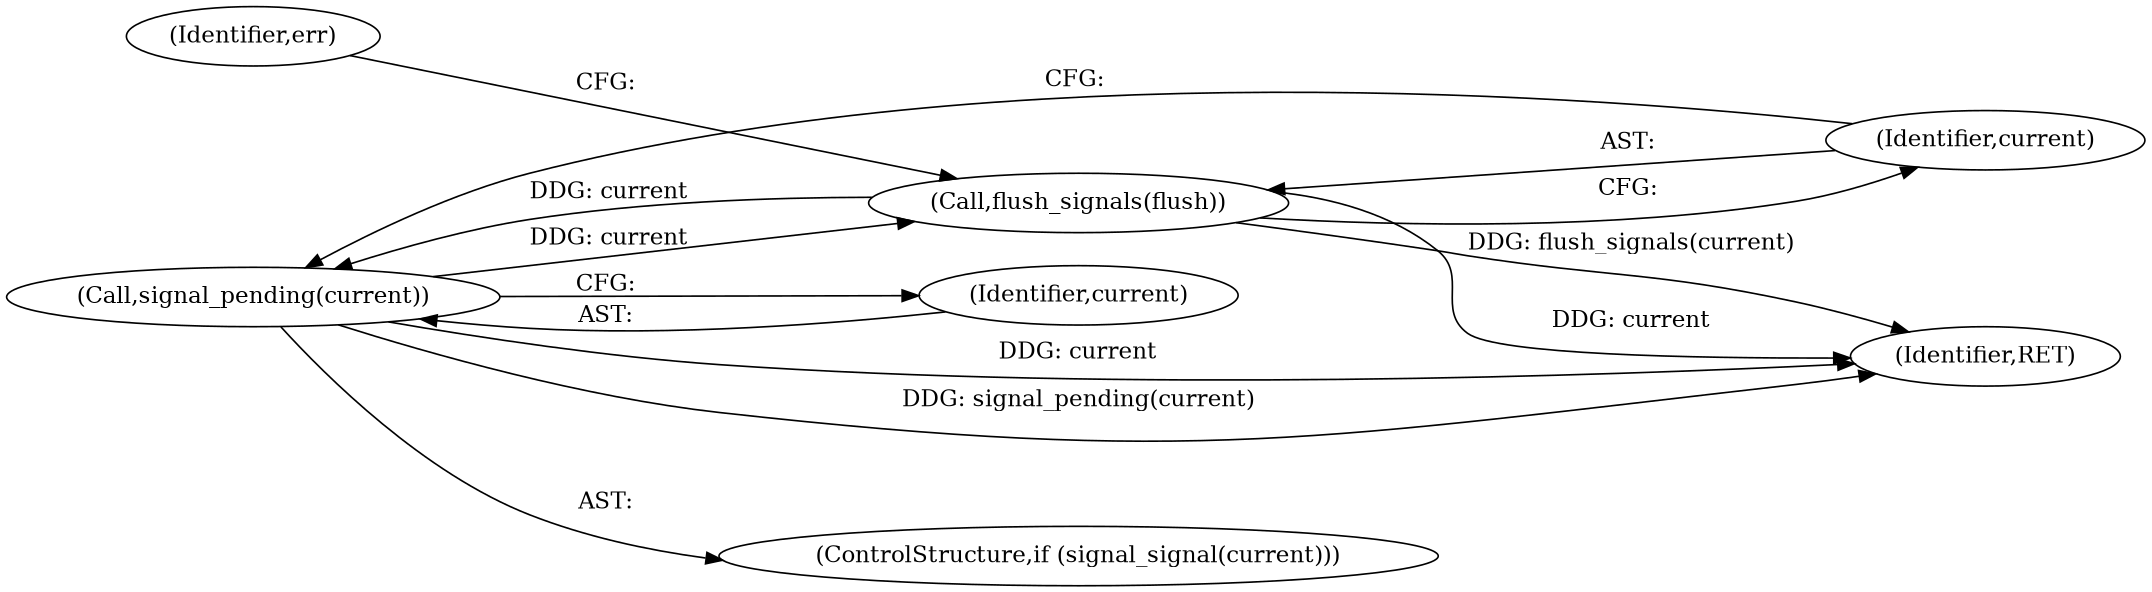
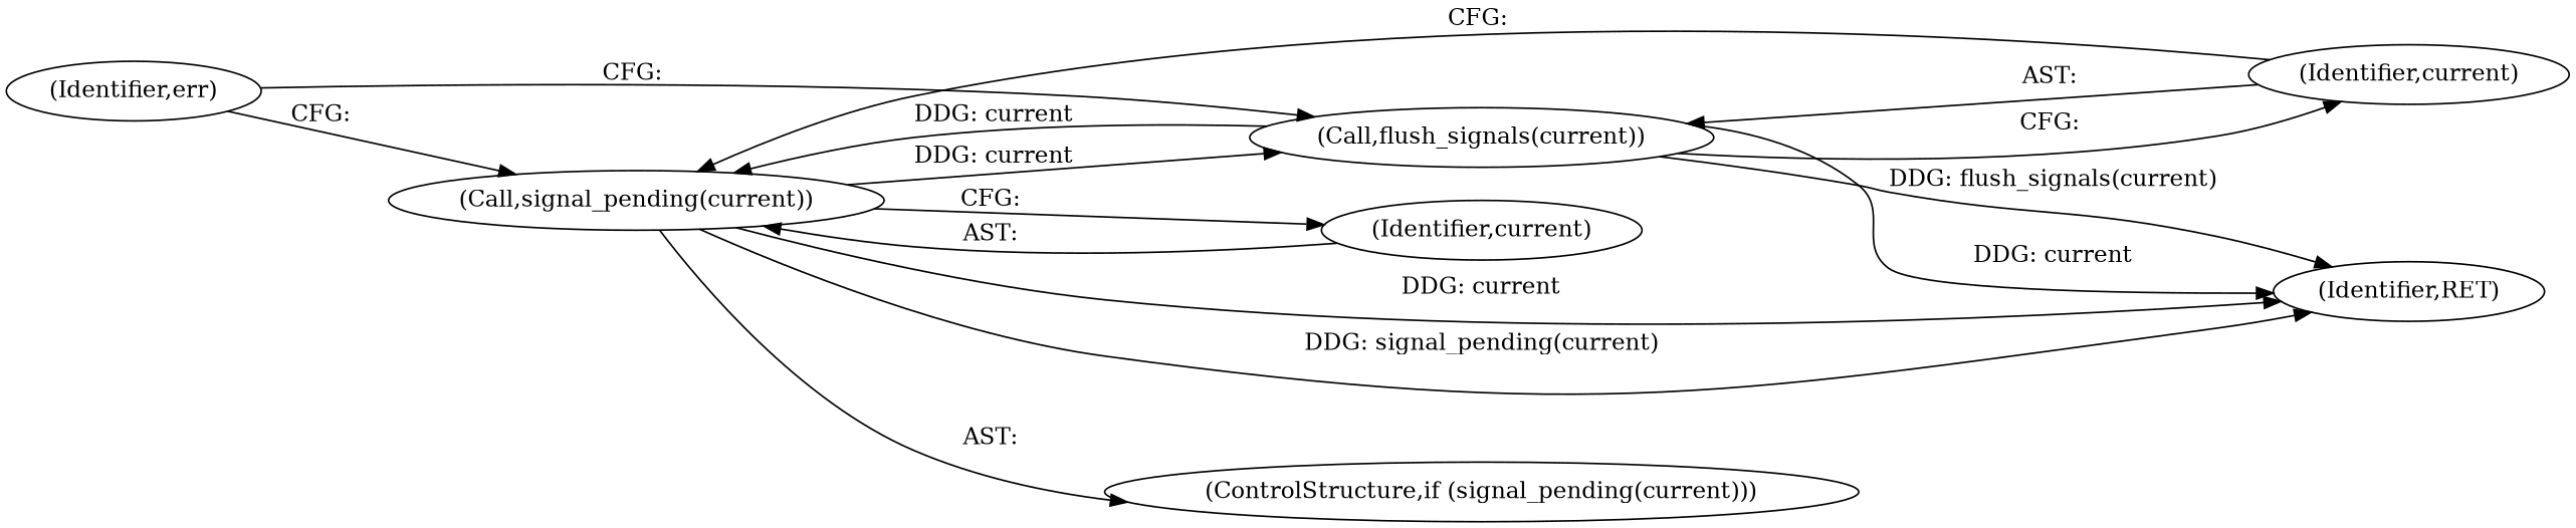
  digraph {
    rankdir=LR
    n1 [label="(Call,signal_pending(current))"]
-   n2 [label="(Call,flush_signals(flush))"]
+   n2 [label="(Call,flush_signals(current))"]
    n3 [label="(Identifier,RET)"]
-   n4 [label="(ControlStructure,if (signal_signal(current)))"]
+   n4 [label="(ControlStructure,if (signal_pending(current)))"]
    n5 [label="(Identifier,current)"]
    n6 [label="(Identifier,current)"]
    n7 [label="(Identifier,err)"]
    n1 -> n2 [label="DDG: current"]
    n1 -> n3 [label="DDG: current"]
    n1 -> n3 [label="DDG: signal_pending(current)"]
    n1 -> n4 [label="AST: "]
    n1 -> n5 [label="CFG: "]
    n2 -> n1 [label="DDG: current"]
    n2 -> n3 [label="DDG: flush_signals(current)"]
    n2 -> n3 [label="DDG: current"]
    n2 -> n6 [label="CFG: "]
    n5 -> n1 [label="AST: "]
    n6 -> n1 [label="CFG: "]
    n6 -> n2 [label="AST: "]
+   n7 -> n1 [label="CFG: "]
    n7 -> n2 [label="CFG: "]
  }
